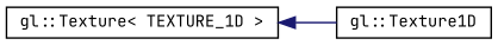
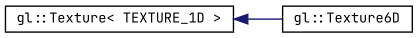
  digraph {
    rankdir=LR
    fontname="JetBrains Mono"
    node [color=black fillcolor=white fontname="JetBrains Mono" fontsize=10 shape=record style=filled]
    n1 [height=0.2 label="gl::Texture\< TEXTURE_1D \>" width=0.4]
-   n2 [height=0.2 label="gl::Texture1D" width=0.4]
+   n2 [height=0.2 label="gl::Texture6D" width=0.4]
    n1 -> n2 [color=midnightblue dir=back fontname="JetBrains Mono" fontsize=10 labelfontname=Helvetica labelfontsize=10 style=solid]
  }
